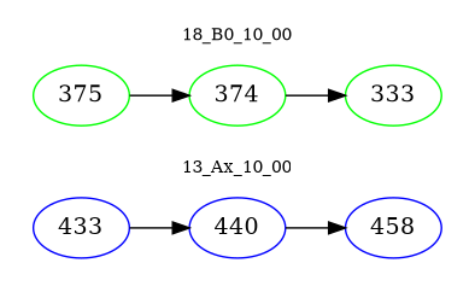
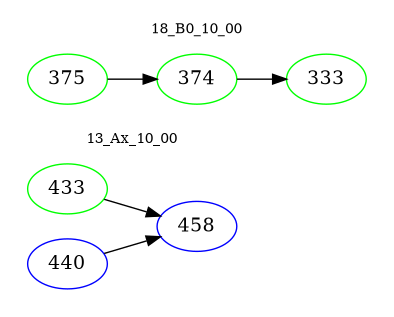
  digraph {
    rankdir=LR
    node [color=green]
    edge [color=black]
-   n1 [color=blue label=433]
+   n1 [label=433]
    n2 [color=blue label=440]
    n3 [color=blue label=458]
    n4 [label=375]
    n5 [label=374]
    n6 [label=333]
    subgraph cluster_1 {
      color=white
      fontsize=10
      label="13_Ax_10_00"
      n1
      n2
      n3
    }
    subgraph cluster_2 {
      color=white
      fontsize=10
      label="18_B0_10_00"
      n4
      n5
      n6
    }
-   n1 -> n2
+   n1 -> n3
    n2 -> n3
    n4 -> n5
    n5 -> n6
  }
